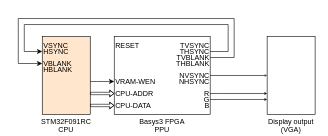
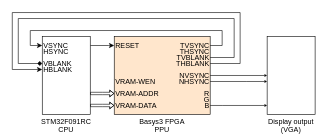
  <mxCell id="0" />
  <mxCell id="1" parent="0" />
- <mxCell id="2" value="Basys3 FPGA&lt;br&gt;PPU" style="rounded=0;whiteSpace=wrap;html=1;spacingLeft=-50;spacingRight=-50;spacing=0;labelPosition=center;verticalLabelPosition=bottom;align=center;verticalAlign=top;" parent="1" vertex="1"><mxGeometry x="190" y="60" width="160" height="130" as="geometry" /></mxCell>
+ <mxCell id="2" value="Basys3 FPGA&lt;br&gt;PPU" style="rounded=0;whiteSpace=wrap;html=1;spacingLeft=-50;spacingRight=-50;spacing=0;labelPosition=center;verticalLabelPosition=bottom;align=center;verticalAlign=top;fillColor=#ffe6cc;" parent="1" vertex="1"><mxGeometry x="190" y="60" width="160" height="130" as="geometry" /></mxCell>
  <mxCell id="3" value="Display output&lt;br&gt;(VGA)" style="rounded=0;whiteSpace=wrap;html=1;spacingLeft=-50;spacingRight=-50;spacing=0;labelPosition=center;verticalLabelPosition=bottom;align=center;verticalAlign=top;" parent="1" vertex="1"><mxGeometry x="445" y="60" width="80" height="130" as="geometry" /></mxCell>
- <mxCell id="5" style="edgeStyle=orthogonalEdgeStyle;rounded=0;sketch=0;orthogonalLoop=1;jettySize=auto;html=1;shadow=0;startArrow=none;startFill=0;" parent="1" source="6" target="19" edge="1"><mxGeometry relative="1" as="geometry"><Array as="points"><mxPoint x="160" y="135" /><mxPoint x="160" y="135" /></Array></mxGeometry></mxCell>
- <mxCell id="6" value="STM32F091RC&lt;br&gt;CPU" style="rounded=0;whiteSpace=wrap;html=1;spacingLeft=-50;spacingRight=-50;spacing=0;labelPosition=center;verticalLabelPosition=bottom;align=center;verticalAlign=top;fillColor=#ffe6cc;" parent="1" vertex="1"><mxGeometry x="69.97" y="60" width="80.03" height="130" as="geometry" /></mxCell>
+ <mxCell id="4" style="edgeStyle=orthogonalEdgeStyle;rounded=0;orthogonalLoop=1;jettySize=auto;html=1;endSize=6;strokeWidth=1;" parent="1" source="6" target="12" edge="1"><mxGeometry relative="1" as="geometry"><Array as="points"><mxPoint x="180" y="75" /><mxPoint x="180" y="75" /></Array></mxGeometry></mxCell>
+ <mxCell id="6" value="STM32F091RC&lt;br&gt;CPU" style="rounded=0;whiteSpace=wrap;html=1;spacingLeft=-50;spacingRight=-50;spacing=0;labelPosition=center;verticalLabelPosition=bottom;align=center;verticalAlign=top;" parent="1" vertex="1"><mxGeometry x="69.97" y="60" width="80.03" height="130" as="geometry" /></mxCell>
  <mxCell id="7" value="" style="endArrow=classic;html=1;rounded=0;edgeStyle=orthogonalEdgeStyle;elbow=vertical;align=left;shape=flexArrow;width=4;startWidth=6;endWidth=6;endSize=2;startSize=3;" parent="1" source="6" target="16" edge="1"><mxGeometry x="1" width="50" height="50" relative="1" as="geometry"><mxPoint x="140" y="400" as="sourcePoint" /><mxPoint x="250" y="420" as="targetPoint" /><Array as="points"><mxPoint x="170" y="175" /><mxPoint x="170" y="175" /></Array><mxPoint as="offset" /></mxGeometry></mxCell>
- <mxCell id="8" style="edgeStyle=orthogonalEdgeStyle;rounded=0;orthogonalLoop=1;jettySize=auto;html=1;endSize=2;endArrow=open;" parent="1" source="25" target="3" edge="1"><mxGeometry relative="1" as="geometry"><Array as="points" /><mxPoint x="360" y="130" as="sourcePoint" /></mxGeometry></mxCell>
- <mxCell id="11" style="edgeStyle=orthogonalEdgeStyle;rounded=0;orthogonalLoop=1;jettySize=auto;html=1;entryX=0;entryY=0.5;entryDx=0;entryDy=0;endSize=6;exitX=0;exitY=0;exitDx=0;exitDy=0;strokeWidth=1;" parent="1" source="29" target="37" edge="1"><mxGeometry relative="1" as="geometry"><Array as="points"><mxPoint x="380" y="85" /><mxPoint x="380" y="40" /><mxPoint x="40" y="40" /><mxPoint x="40" y="85" /></Array></mxGeometry></mxCell>
+ <mxCell id="8" style="edgeStyle=orthogonalEdgeStyle;rounded=0;orthogonalLoop=1;jettySize=auto;html=1;endSize=2;" parent="1" source="25" target="3" edge="1"><mxGeometry relative="1" as="geometry"><Array as="points" /><mxPoint x="360" y="130" as="sourcePoint" /></mxGeometry></mxCell>
+ <mxCell id="9" style="edgeStyle=orthogonalEdgeStyle;rounded=0;orthogonalLoop=1;jettySize=auto;html=1;entryX=0;entryY=0.5;entryDx=0;entryDy=0;endSize=6;exitX=0;exitY=0;exitDx=0;exitDy=0;strokeWidth=1;" parent="1" source="28" target="36" edge="1"><mxGeometry relative="1" as="geometry"><Array as="points"><mxPoint x="370" y="75" /><mxPoint x="370" y="50" /><mxPoint x="50" y="50" /><mxPoint x="50" y="75" /></Array></mxGeometry></mxCell>
+ <mxCell id="10" style="edgeStyle=orthogonalEdgeStyle;rounded=0;orthogonalLoop=1;jettySize=auto;html=1;endSize=2;" parent="1" source="26" target="3" edge="1"><mxGeometry relative="1" as="geometry"><Array as="points"><mxPoint x="410" y="135" /><mxPoint x="410" y="135" /></Array></mxGeometry></mxCell>
  <mxCell id="12" value="RESET" style="text;html=1;strokeColor=none;fillColor=none;align=left;verticalAlign=middle;whiteSpace=wrap;rounded=0;spacing=0;spacingRight=-50;spacingLeft=2;" parent="1" vertex="1"><mxGeometry x="190" y="70" height="10" as="geometry" /></mxCell>
- <mxCell id="13" style="edgeStyle=orthogonalEdgeStyle;rounded=0;orthogonalLoop=1;jettySize=auto;html=1;endSize=2;" parent="1" source="21" target="3" edge="1"><mxGeometry relative="1" as="geometry"><Array as="points"><mxPoint x="370" y="165" /><mxPoint x="370" y="165" /></Array></mxGeometry></mxCell>
- <mxCell id="14" value="CPU-ADDR" style="text;html=1;strokeColor=none;fillColor=none;align=left;verticalAlign=middle;whiteSpace=wrap;rounded=0;spacing=0;spacingRight=-100;spacingLeft=2;" parent="1" vertex="1"><mxGeometry x="190" y="150" height="10" as="geometry" /></mxCell>
- <mxCell id="16" value="CPU-DATA" style="text;html=1;strokeColor=none;fillColor=none;align=left;verticalAlign=middle;whiteSpace=wrap;rounded=0;spacing=0;spacingRight=-100;spacingLeft=2;" parent="1" vertex="1"><mxGeometry x="190" y="170" height="10" as="geometry" /></mxCell>
- <mxCell id="17" style="edgeStyle=orthogonalEdgeStyle;rounded=0;orthogonalLoop=1;jettySize=auto;html=1;endSize=2;" parent="1" source="23" target="3" edge="1"><mxGeometry relative="1" as="geometry"><Array as="points"><mxPoint x="370" y="155" /><mxPoint x="370" y="155" /></Array></mxGeometry></mxCell>
+ <mxCell id="14" value="VRAM-ADDR" style="text;html=1;strokeColor=none;fillColor=none;align=left;verticalAlign=middle;whiteSpace=wrap;rounded=0;spacing=0;spacingRight=-100;spacingLeft=2;" parent="1" vertex="1"><mxGeometry x="190" y="150" height="10" as="geometry" /></mxCell>
+ <mxCell id="15" style="edgeStyle=orthogonalEdgeStyle;rounded=0;orthogonalLoop=1;jettySize=auto;html=1;endSize=2;" parent="1" source="22" target="3" edge="1"><mxGeometry relative="1" as="geometry"><Array as="points"><mxPoint x="370" y="175" /><mxPoint x="370" y="175" /></Array></mxGeometry></mxCell>
+ <mxCell id="16" value="VRAM-DATA" style="text;html=1;strokeColor=none;fillColor=none;align=left;verticalAlign=middle;whiteSpace=wrap;rounded=0;spacing=0;spacingRight=-100;spacingLeft=2;" parent="1" vertex="1"><mxGeometry x="190" y="170" height="10" as="geometry" /></mxCell>
  <mxCell id="18" value="" style="endArrow=classic;html=1;rounded=0;edgeStyle=orthogonalEdgeStyle;elbow=vertical;align=left;shape=flexArrow;width=4;startWidth=6;endWidth=6;endSize=2;startSize=3;" parent="1" source="6" target="14" edge="1"><mxGeometry x="1" width="50" height="50" relative="1" as="geometry"><mxPoint x="160" y="135" as="sourcePoint" /><mxPoint x="200" y="135" as="targetPoint" /><Array as="points"><mxPoint x="170" y="155" /><mxPoint x="170" y="155" /></Array><mxPoint as="offset" /></mxGeometry></mxCell>
  <mxCell id="19" value="VRAM-WEN" style="text;html=1;strokeColor=none;fillColor=none;align=left;verticalAlign=middle;whiteSpace=wrap;rounded=0;spacing=0;spacingRight=-100;spacingLeft=2;" parent="1" vertex="1"><mxGeometry x="190" y="130" height="10" as="geometry" /></mxCell>
  <mxCell id="20" value="" style="group" parent="1" vertex="1" connectable="0"><mxGeometry x="350" y="150" height="30" as="geometry" /></mxCell>
  <mxCell id="21" value="G" style="text;html=1;strokeColor=none;fillColor=none;align=right;verticalAlign=middle;whiteSpace=wrap;rounded=0;spacing=0;spacingRight=2;" parent="20" vertex="1"><mxGeometry y="10" height="10" as="geometry" /></mxCell>
  <mxCell id="22" value="B" style="text;html=1;strokeColor=none;fillColor=none;align=right;verticalAlign=middle;whiteSpace=wrap;rounded=0;spacing=0;spacingRight=2;" parent="20" vertex="1"><mxGeometry y="20" height="10" as="geometry" /></mxCell>
  <mxCell id="23" value="R" style="text;html=1;strokeColor=none;fillColor=none;align=right;verticalAlign=middle;whiteSpace=wrap;rounded=0;spacing=0;spacingRight=2;" parent="20" vertex="1"><mxGeometry height="10" as="geometry" /></mxCell>
  <mxCell id="24" value="" style="group" parent="1" vertex="1" connectable="0"><mxGeometry x="350" y="120" height="20" as="geometry" /></mxCell>
  <mxCell id="25" value="NVSYNC" style="text;html=1;strokeColor=none;fillColor=none;align=right;verticalAlign=middle;whiteSpace=wrap;rounded=0;spacing=0;spacingRight=2;" parent="24" vertex="1"><mxGeometry height="10" as="geometry" /></mxCell>
  <mxCell id="26" value="NHSYNC" style="text;html=1;strokeColor=none;fillColor=none;align=right;verticalAlign=middle;whiteSpace=wrap;rounded=0;spacing=0;spacingRight=2;" parent="24" vertex="1"><mxGeometry y="10" height="10" as="geometry" /></mxCell>
  <mxCell id="27" value="" style="group" parent="1" vertex="1" connectable="0"><mxGeometry x="350" y="70" height="20" as="geometry" /></mxCell>
  <mxCell id="28" value="TVSYNC" style="text;html=1;strokeColor=none;fillColor=none;align=right;verticalAlign=middle;whiteSpace=wrap;rounded=0;spacing=0;spacingRight=2;" parent="27" vertex="1"><mxGeometry height="10" as="geometry" /></mxCell>
  <mxCell id="29" value="THSYNC" style="text;html=1;strokeColor=none;fillColor=none;align=right;verticalAlign=middle;whiteSpace=wrap;rounded=0;spacing=0;spacingRight=2;" parent="27" vertex="1"><mxGeometry y="10" height="10" as="geometry" /></mxCell>
  <mxCell id="30" value="" style="group" parent="1" vertex="1" connectable="0"><mxGeometry x="350" y="90" height="20" as="geometry" /></mxCell>
  <mxCell id="31" value="TVBLANK" style="text;html=1;strokeColor=none;fillColor=none;align=right;verticalAlign=middle;whiteSpace=wrap;rounded=0;spacing=0;spacingRight=2;" parent="30" vertex="1"><mxGeometry height="10" as="geometry" /></mxCell>
  <mxCell id="32" value="THBLANK" style="text;html=1;strokeColor=none;fillColor=none;align=right;verticalAlign=middle;whiteSpace=wrap;rounded=0;spacing=0;spacingRight=2;" parent="30" vertex="1"><mxGeometry y="10" height="10" as="geometry" /></mxCell>
  <mxCell id="33" value="HBLANK" style="text;html=1;strokeColor=none;fillColor=none;align=left;verticalAlign=middle;whiteSpace=wrap;rounded=0;spacing=0;spacingRight=0;spacingLeft=2;" parent="1" vertex="1"><mxGeometry x="69.97" y="110" width="0.03" height="10" as="geometry" /></mxCell>
  <mxCell id="34" value="VBLANK" style="text;html=1;strokeColor=none;fillColor=none;align=left;verticalAlign=middle;whiteSpace=wrap;rounded=0;spacing=0;spacingRight=0;spacingLeft=2;" parent="1" vertex="1"><mxGeometry x="69.97" y="100" width="0.03" height="10" as="geometry" /></mxCell>
  <mxCell id="35" value="" style="group" parent="1" vertex="1" connectable="0"><mxGeometry x="69.97" y="70" width="0.03" height="20" as="geometry" /></mxCell>
  <mxCell id="36" value="VSYNC" style="text;html=1;strokeColor=none;fillColor=none;align=left;verticalAlign=middle;whiteSpace=wrap;rounded=0;spacing=0;spacingRight=0;spacingLeft=2;" parent="35" vertex="1"><mxGeometry width="0.03" height="10" as="geometry" /></mxCell>
  <mxCell id="37" value="HSYNC" style="text;html=1;strokeColor=none;fillColor=none;align=left;verticalAlign=middle;whiteSpace=wrap;rounded=0;spacing=0;spacingRight=0;spacingLeft=2;" parent="35" vertex="1"><mxGeometry y="10" width="0.03" height="10" as="geometry" /></mxCell>
- <mxCell id="38" style="edgeStyle=orthogonalEdgeStyle;rounded=0;orthogonalLoop=1;jettySize=auto;html=1;entryX=0;entryY=0.5;entryDx=0;entryDy=0;" parent="1" source="31" target="34" edge="1"><mxGeometry relative="1" as="geometry"><Array as="points"><mxPoint x="390" y="95" /><mxPoint x="390" y="30" /><mxPoint x="30" y="30" /><mxPoint x="30" y="105" /></Array></mxGeometry></mxCell>
+ <mxCell id="38" style="edgeStyle=orthogonalEdgeStyle;rounded=0;orthogonalLoop=1;jettySize=auto;html=1;entryX=0;entryY=0.5;entryDx=0;entryDy=0;endArrow=diamond;" parent="1" source="31" target="34" edge="1"><mxGeometry relative="1" as="geometry"><Array as="points"><mxPoint x="390" y="95" /><mxPoint x="390" y="30" /><mxPoint x="30" y="30" /><mxPoint x="30" y="105" /></Array></mxGeometry></mxCell>
+ <mxCell id="39" style="edgeStyle=orthogonalEdgeStyle;rounded=0;orthogonalLoop=1;jettySize=auto;html=1;entryX=0;entryY=0.5;entryDx=0;entryDy=0;strokeWidth=1;endSize=6;" parent="1" source="32" target="33" edge="1"><mxGeometry relative="1" as="geometry"><Array as="points"><mxPoint x="400" y="105" /><mxPoint x="400" y="20" /><mxPoint x="20" y="20" /><mxPoint x="20" y="115" /></Array></mxGeometry></mxCell>
